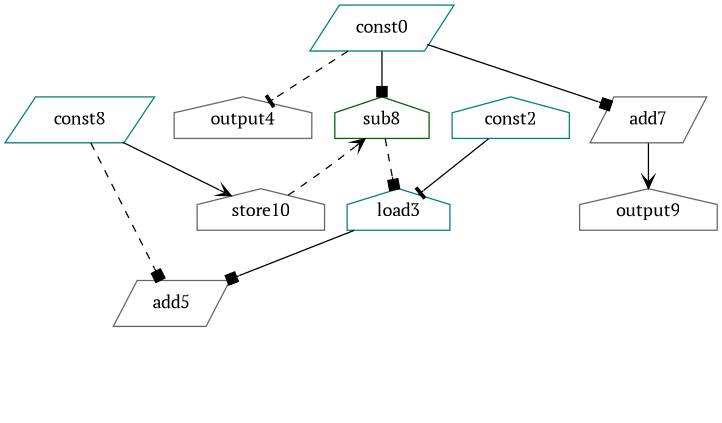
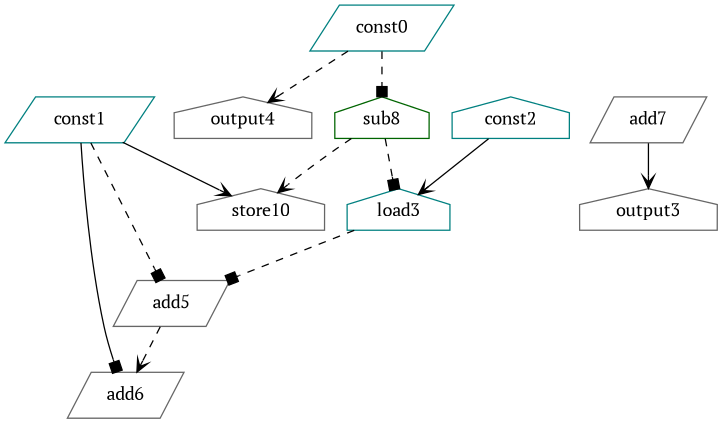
  digraph {
    fontname="PT Serif"
    node [color=gray40 fontname="PT Serif" opcode=const shape=house]
    edge [arrowhead=box fontname="PT Serif" operand=0 style=dashed]
    const0 [color=teal shape=parallelogram]
    output4 [opcode=output]
    add7 [opcode=add shape=parallelogram]
    sub8 [color=darkgreen opcode=sub]
-   output9 [opcode=output]
+   output9 [opcode=output label=output3]
    store10 [opcode=store]
    load3 [color=teal opcode=load]
-   const1 [color=teal shape=parallelogram label=const8]
+   const1 [color=teal shape=parallelogram]
    add5 [opcode=add shape=parallelogram]
+   add6 [opcode=add shape=parallelogram]
    const2 [color=teal]
-   const0 -> output4 [arrowhead=tee]
-   const0 -> add7 [style=solid]
-   const0 -> sub8 [style=solid]
+   const0 -> output4 [arrowhead=vee]
+   const0 -> sub8
    add7 -> output9 [arrowhead=vee style=solid]
-   store10 -> sub8 [arrowhead=vee]
+   sub8 -> store10 [arrowhead=vee]
    sub8 -> load3 [operand=1]
-   load3 -> add5 [operand=1 style=solid]
+   load3 -> add5 [operand=1]
    const1 -> store10 [arrowhead=vee operand=1 style=solid]
    const1 -> add5
-   const2 -> load3 [arrowhead=tee style=solid]
+   const1 -> add6 [style=solid]
+   add5 -> add6 [arrowhead=vee operand=1]
+   const2 -> load3 [arrowhead=vee style=solid]
  }
